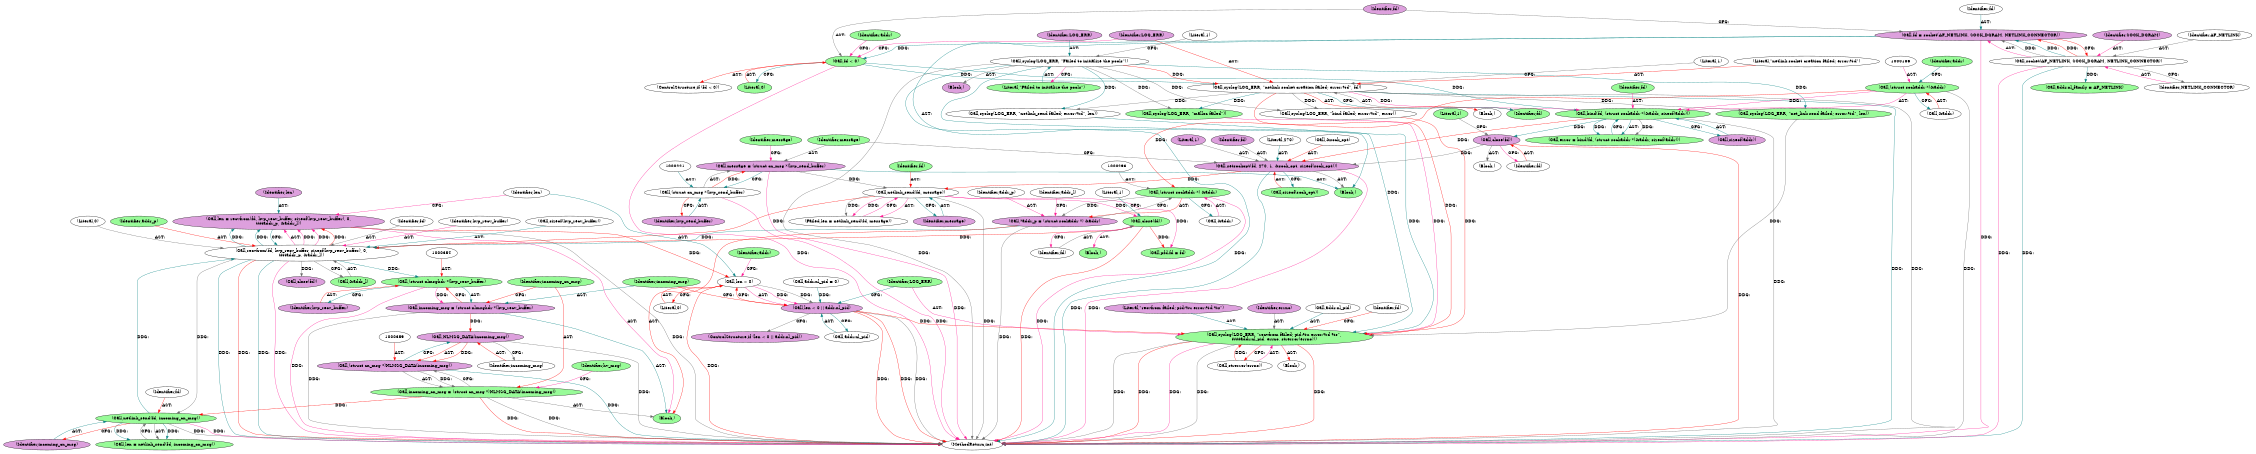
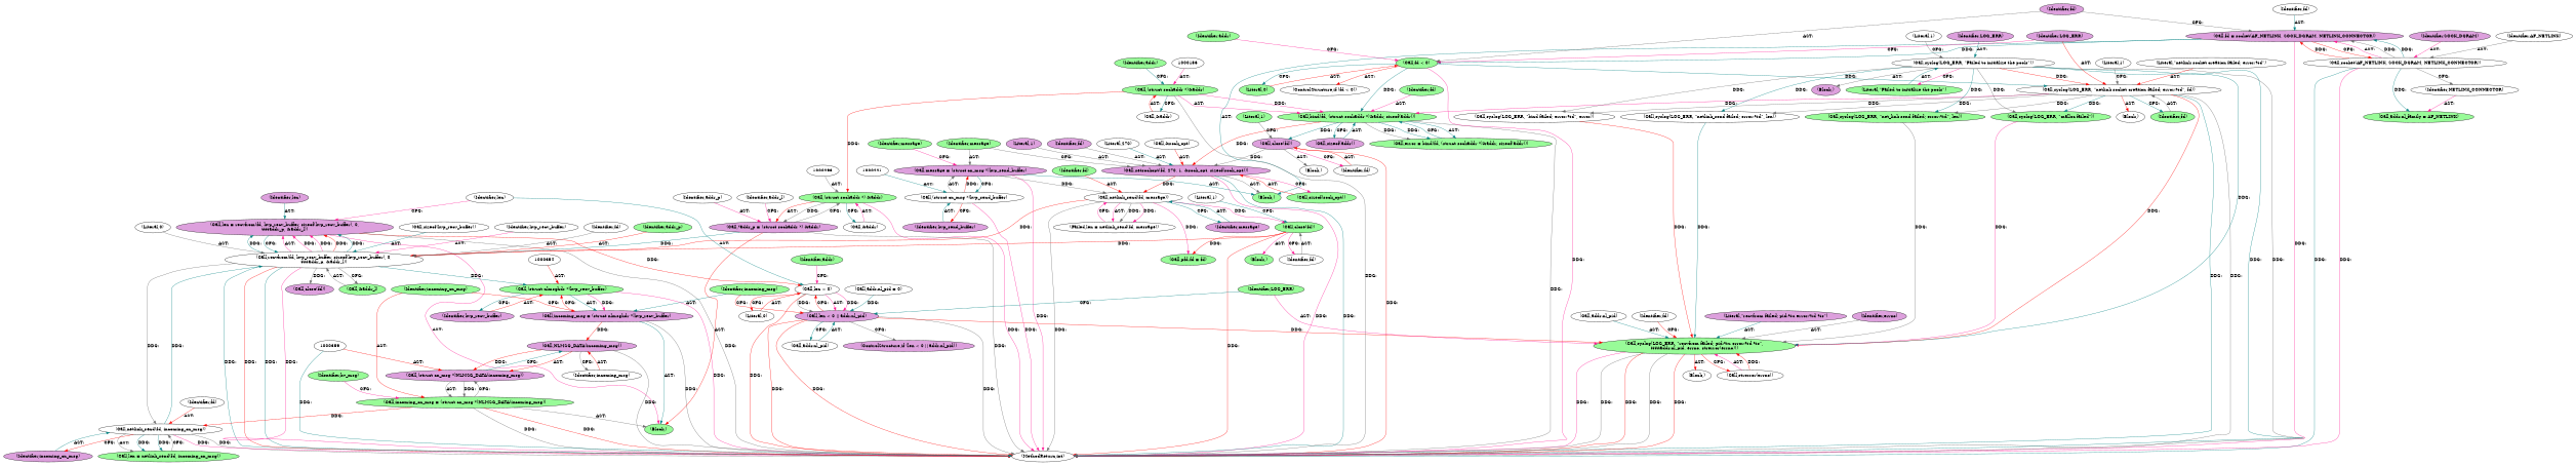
  digraph {
    fontname="DejaVu Serif"
    node [fillcolor=white fontname="DejaVu Serif" style=filled]
    edge [color=teal fontname="DejaVu Serif"]
    n1 [fillcolor=plum label="(Call,len = recvfrom(fd, kvp_recv_buffer, sizeof(kvp_recv_buffer), 0,\n\t\t\t\taddr_p, &addr_l))"]
    n2 [label="(Call,recvfrom(fd, kvp_recv_buffer, sizeof(kvp_recv_buffer), 0,\n\t\t\t\taddr_p, &addr_l))"]
    n3 [label="(Call,len < 0)"]
    n4 [label="(MethodReturn,int)"]
    n5 [fillcolor=palegreen label="(Block,)"]
-   n6 [fillcolor=palegreen label="(Call,netlink_send(fd, incoming_cn_msg))"]
+   n6 [label="(Call,netlink_send(fd, incoming_cn_msg))"]
    n7 [fillcolor=palegreen label="(Call,(struct nlmsghdr *)kvp_recv_buffer)"]
    n8 [fillcolor=plum label="(Call,close(fd))"]
    n9 [fillcolor=palegreen label="(Call,&addr_l)"]
    n10 [fillcolor=plum label="(Call,len < 0 || addr.nl_pid)"]
    n11 [label="(Literal,0)"]
    n12 [fillcolor=palegreen label="(Call,len = netlink_send(fd, incoming_cn_msg))"]
    n13 [fillcolor=plum label="(Identifier,incoming_cn_msg)"]
    n14 [fillcolor=plum label="(Call,incoming_msg = (struct nlmsghdr *)kvp_recv_buffer)"]
    n15 [fillcolor=plum label="(Identifier,kvp_recv_buffer)"]
    n16 [fillcolor=palegreen label="(Call,incoming_cn_msg = (struct cn_msg *)NLMSG_DATA(incoming_msg))"]
    n17 [fillcolor=plum label="(Call,(struct cn_msg *)NLMSG_DATA(incoming_msg))"]
    n18 [fillcolor=plum label="(Call,NLMSG_DATA(incoming_msg))"]
    n19 [label="(Identifier,incoming_msg)"]
    n20 [label="(Call,netlink_send(fd, message))"]
    n21 [fillcolor=palegreen label="(Call,close(fd))"]
    n22 [fillcolor=plum label="(Identifier,message)"]
    n23 [fillcolor=palegreen label="(Call,pfd.fd = fd)"]
    n24 [label="(Failed,len = netlink_send(fd, message))"]
    n25 [fillcolor=palegreen label="(Block,)"]
    n26 [label="(Identifier,fd)"]
    n27 [fillcolor=plum label="(Call,setsockopt(fd, 270, 1, &sock_opt, sizeof(sock_opt)))"]
    n28 [fillcolor=palegreen label="(Call,sizeof(sock_opt))"]
    n29 [fillcolor=palegreen label="(Block,)"]
    n30 [fillcolor=plum label="(Call,close(fd))"]
    n31 [label="(Identifier,fd)"]
    n32 [label="(Block,)"]
    n33 [fillcolor=palegreen label="(Call,bind(fd, (struct sockaddr *)&addr, sizeof(addr)))"]
    n34 [fillcolor=plum label="(Call,sizeof(addr))"]
    n35 [fillcolor=palegreen label="(Call,error = bind(fd, (struct sockaddr *)&addr, sizeof(addr)))"]
    n36 [fillcolor=palegreen label="(Call,fd < 0)"]
    n37 [label="(Call,syslog(LOG_ERR, \"netlink socket creation failed; error:%d\", fd))"]
    n38 [label="(ControlStructure,if (fd < 0))"]
    n39 [fillcolor=palegreen label="(Literal,0)"]
    n40 [fillcolor=palegreen label="(Call,syslog(LOG_ERR, \"recvfrom failed; pid:%u error:%d %s\",\n\t\t\t\t\taddr.nl_pid, errno, strerror(errno)))"]
    n41 [label="(Call,syslog(LOG_ERR, \"netlink_send failed; error:%d\", len))"]
    n42 [fillcolor=palegreen label="(Call,syslog(LOG_ERR, \"net_link send failed; error:%d\", len))"]
    n43 [label="(Block,)"]
    n44 [fillcolor=palegreen label="(Identifier,fd)"]
    n45 [fillcolor=palegreen label="(Call,syslog(LOG_ERR, \"malloc failed\"))"]
    n46 [label="(Call,syslog(LOG_ERR, \"bind failed; error:%d\", error))"]
    n47 [fillcolor=plum label="(Call,fd = socket(AF_NETLINK, SOCK_DGRAM, NETLINK_CONNECTOR))"]
    n48 [label="(Call,socket(AF_NETLINK, SOCK_DGRAM, NETLINK_CONNECTOR))"]
    n49 [label="(Identifier,NETLINK_CONNECTOR)"]
    n50 [fillcolor=palegreen label="(Call,addr.nl_family = AF_NETLINK)"]
    n51 [label="(Block,)"]
    n52 [label="(Call,strerror(errno))"]
    n53 [label="(Call,syslog(LOG_ERR, \"Failed to initialize the pools\"))"]
    n54 [fillcolor=plum label="(Block,)"]
    n55 [fillcolor=palegreen label="(Literal,\"Failed to initialize the pools\")"]
    n56 [fillcolor=palegreen label="(Call,(struct sockaddr *)&addr)"]
    n57 [fillcolor=palegreen label="(Call,(struct sockaddr *) &addr)"]
    n58 [label="(Call,&addr)"]
    n59 [fillcolor=plum label="(Call,*addr_p = (struct sockaddr *) &addr)"]
    n60 [label="(Call,&addr)"]
    n61 [fillcolor=plum label="(Call,message = (struct cn_msg *)kvp_send_buffer)"]
    n62 [label="(Call,(struct cn_msg *)kvp_send_buffer)"]
    n63 [fillcolor=plum label="(Identifier,kvp_send_buffer)"]
    n64 [label="(Call,addr.nl_pid)"]
    n65 [fillcolor=plum label="(ControlStructure,if (len < 0 || addr.nl_pid))"]
    n66 [fillcolor=palegreen label="(Identifier,addr)"]
    n67 [fillcolor=palegreen label="(Identifier,message)"]
    n68 [fillcolor=plum label="(Identifier,fd)"]
    n69 [fillcolor=plum label="(Literal,\"recvfrom failed; pid:%u error:%d %s\")"]
    n70 [fillcolor=palegreen label="(Identifier,addr_p)"]
    n71 [label="(Literal,1)"]
    n72 [label="(Identifier,addr_l)"]
    n73 [label="(Literal,0)"]
    n74 [fillcolor=plum label="(Identifier,LOG_ERR)"]
    n75 [fillcolor=plum label="(Identifier,LOG_ERR)"]
    n76 [label="(Identifier,len)"]
    n77 [fillcolor=plum label="(Identifier,errno)"]
    n78 [fillcolor=palegreen label="(Identifier,LOG_ERR)"]
    n79 [fillcolor=plum label="(Identifier,fd)"]
    n80 [fillcolor=palegreen label="(Identifier,incoming_cn_msg)"]
    n81 [label="(Literal,1)"]
    n82 [label="(Call,sizeof(kvp_recv_buffer))"]
    n83 [label="(Identifier,addr_p)"]
    n84 [label="(Literal,270)"]
    n85 [fillcolor=palegreen label="(Identifier,message)"]
    n86 [label="(Literal,1)"]
    n87 [fillcolor=palegreen label="(Identifier,incoming_msg)"]
    n88 [fillcolor=palegreen label="(Identifier,fd)"]
    n89 [fillcolor=plum label="(Identifier,len)"]
    n90 [label="(Identifier,fd)"]
    n91 [label="(Call,&sock_opt)"]
    n92 [label="(Identifier,fd)"]
    n93 [label="(Literal,\"netlink socket creation failed; error:%d\")"]
    n94 [fillcolor=palegreen label="(Identifier,hv_msg)"]
    n95 [label="(Call,addr.nl_pid = 0)"]
    n96 [label="(Identifier,fd)"]
    n97 [fillcolor=plum label="(Identifier,SOCK_DGRAM)"]
    n98 [label="(Call,addr.nl_pid)"]
    n99 [fillcolor=palegreen label="(Identifier,addr)"]
    n100 [fillcolor=palegreen label="(Literal,1)"]
    n101 [label="(Identifier,fd)"]
    n102 [fillcolor=plum label="(Literal,1)"]
    n103 [label="(Identifier,kvp_recv_buffer)"]
    n104 [fillcolor=palegreen label="(Identifier,addr)"]
    n105 [fillcolor=palegreen label="(Identifier,fd)"]
    n106 [label="(Identifier,AF_NETLINK)"]
    1000359
    1000354
    1000186
    1000221
    1000293
    n1 -> n2 [label="CFG: "]
    n1 -> n3 [color=red label="DDG: "]
    n1 -> n4 [color=gray40 label="DDG: "]
    n1 -> n5 [color=deeppink label="AST: "]
    n2 -> n1 [color=deeppink label="AST: "]
    n2 -> n1 [color=deeppink label="DDG: "]
    n2 -> n1 [color=deeppink label="DDG: "]
    n2 -> n1 [color=red label="DDG: "]
    n2 -> n1 [label="DDG: "]
    n2 -> n1 [label="DDG: "]
    n2 -> n4 [label="DDG: "]
    n2 -> n4 [color=red label="DDG: "]
    n2 -> n4 [label="DDG: "]
    n2 -> n4 [color=deeppink label="DDG: "]
    n2 -> n6 [color=gray40 label="DDG: "]
    n2 -> n7 [label="DDG: "]
    n2 -> n8 [color=gray40 label="DDG: "]
    n2 -> n9 [color=gray40 label="CFG: "]
    n3 -> n4 [color=red label="DDG: "]
    n3 -> n10 [color=deeppink label="AST: "]
    n3 -> n10 [color=deeppink label="DDG: "]
    n3 -> n10 [color=gray40 label="DDG: "]
    n3 -> n11 [color=red label="CFG: "]
    n6 -> n2 [label="DDG: "]
    n6 -> n4 [color=gray40 label="DDG: "]
    n6 -> n4 [color=deeppink label="DDG: "]
    n6 -> n12 [color=gray40 label="AST: "]
    n6 -> n12 [label="DDG: "]
    n6 -> n12 [label="DDG: "]
    n6 -> n13 [color=red label="CFG: "]
    n7 -> n4 [color=deeppink label="DDG: "]
    n7 -> n14 [label="AST: "]
    n7 -> n14 [color=deeppink label="DDG: "]
    n7 -> n15 [label="CFG: "]
    n9 -> n2 [color=gray40 label="AST: "]
    n10 -> n3 [color=red label="CFG: "]
    n10 -> n4 [color=gray40 label="DDG: "]
    n10 -> n4 [color=red label="DDG: "]
    n10 -> n4 [color=red label="DDG: "]
    n10 -> n40 [color=red label="DDG: "]
    n10 -> n64 [label="CFG: "]
    n10 -> n65 [color=gray40 label="CFG: "]
    n11 -> n3 [color=red label="AST: "]
    n12 -> n6 [color=gray40 label="CFG: "]
    n13 -> n6 [label="AST: "]
    n14 -> n4 [color=gray40 label="DDG: "]
    n14 -> n5 [label="AST: "]
    n14 -> n7 [color=red label="CFG: "]
    n14 -> n18 [color=red label="DDG: "]
    n15 -> n7 [color=red label="AST: "]
    n16 -> n4 [color=gray40 label="DDG: "]
    n16 -> n4 [color=red label="DDG: "]
    n16 -> n5 [color=gray40 label="AST: "]
    n16 -> n6 [color=red label="DDG: "]
    n16 -> n17 [color=gray40 label="CFG: "]
-   n17 -> n4 [label="DDG: "]
+   1000359 -> n4 [label="DDG: "]
    n17 -> n16 [color=gray40 label="AST: "]
    n17 -> n16 [color=gray40 label="DDG: "]
    n17 -> n18 [label="CFG: "]
    n18 -> n4 [color=gray40 label="DDG: "]
    n18 -> n17 [color=red label="AST: "]
    n18 -> n17 [color=red label="DDG: "]
    n18 -> n19 [color=gray40 label="CFG: "]
    n19 -> n18 [color=red label="AST: "]
    n20 -> n2 [color=red label="DDG: "]
    n20 -> n4 [color=gray40 label="DDG: "]
    n20 -> n21 [color=deeppink label="DDG: "]
    n20 -> n22 [label="CFG: "]
    n20 -> n23 [color=deeppink label="DDG: "]
    n20 -> n24 [color=deeppink label="AST: "]
    n20 -> n24 [color=gray40 label="DDG: "]
    n20 -> n24 [color=deeppink label="DDG: "]
    n21 -> n2 [color=red label="DDG: "]
    n21 -> n4 [color=red label="DDG: "]
    n21 -> n23 [color=red label="DDG: "]
    n21 -> n25 [color=deeppink label="AST: "]
    n21 -> n26 [color=deeppink label="CFG: "]
    n22 -> n20 [label="AST: "]
    n24 -> n20 [color=deeppink label="CFG: "]
    n26 -> n21 [color=gray40 label="AST: "]
    n27 -> n4 [color=deeppink label="DDG: "]
    n27 -> n4 [label="DDG: "]
    n27 -> n20 [color=red label="DDG: "]
-   n27 -> n28 [label="CFG: "]
+   n27 -> n28 [color=deeppink label="CFG: "]
    n27 -> n29 [color=gray40 label="AST: "]
    n28 -> n27 [color=red label="AST: "]
    n30 -> n4 [color=red label="DDG: "]
    n30 -> n27 [color=gray40 label="DDG: "]
    n30 -> n31 [color=deeppink label="CFG: "]
    n30 -> n32 [color=gray40 label="AST: "]
    n31 -> n30 [color=red label="AST: "]
    n33 -> n4 [color=gray40 label="DDG: "]
    n33 -> n27 [color=red label="DDG: "]
    n33 -> n30 [label="DDG: "]
    n33 -> n34 [label="CFG: "]
    n33 -> n35 [label="AST: "]
    n33 -> n35 [color=gray40 label="DDG: "]
    n33 -> n35 [label="DDG: "]
    n34 -> n33 [label="AST: "]
    n35 -> n33 [label="CFG: "]
    n36 -> n4 [color=deeppink label="DDG: "]
    n36 -> n33 [label="DDG: "]
    n36 -> n37 [label="DDG: "]
    n36 -> n38 [color=red label="AST: "]
    n36 -> n39 [label="CFG: "]
    n37 -> n4 [label="DDG: "]
    n37 -> n4 [color=gray40 label="DDG: "]
    n37 -> n33 [color=deeppink label="DDG: "]
    n37 -> n40 [color=red label="DDG: "]
    n37 -> n41 [color=gray40 label="DDG: "]
    n37 -> n42 [color=gray40 label="DDG: "]
    n37 -> n43 [color=red label="AST: "]
    n37 -> n44 [label="CFG: "]
    n37 -> n45 [label="DDG: "]
    n37 -> n46 [color=gray40 label="DDG: "]
    n39 -> n36 [color=red label="AST: "]
    n40 -> n4 [color=red label="DDG: "]
    n40 -> n4 [color=deeppink label="DDG: "]
    n40 -> n4 [color=gray40 label="DDG: "]
    n40 -> n4 [color=red label="DDG: "]
    n40 -> n4 [color=gray40 label="DDG: "]
    n40 -> n51 [color=red label="AST: "]
    n40 -> n52 [color=red label="CFG: "]
    n41 -> n40 [label="DDG: "]
    n42 -> n40 [color=gray40 label="DDG: "]
    n44 -> n37 [color=gray40 label="AST: "]
    n45 -> n40 [color=deeppink label="DDG: "]
    n46 -> n40 [color=red label="DDG: "]
    n47 -> n4 [color=deeppink label="DDG: "]
    n47 -> n29 [label="AST: "]
    n47 -> n36 [label="DDG: "]
    n47 -> n48 [color=red label="CFG: "]
    n48 -> n4 [label="DDG: "]
    n48 -> n4 [color=deeppink label="DDG: "]
    n48 -> n47 [color=deeppink label="AST: "]
    n48 -> n47 [color=gray40 label="DDG: "]
    n48 -> n47 [label="DDG: "]
    n48 -> n47 [color=red label="DDG: "]
    n48 -> n49 [color=gray40 label="CFG: "]
    n48 -> n50 [label="DDG: "]
-   n49 -> n48 [color=deeppink label="AST: "]
+   n49 -> n50 [color=deeppink label="AST: "]
    n52 -> n40 [color=deeppink label="AST: "]
    n52 -> n40 [color=red label="DDG: "]
    n53 -> n4 [label="DDG: "]
    n53 -> n4 [color=gray40 label="DDG: "]
    n53 -> n37 [color=red label="DDG: "]
    n53 -> n40 [label="DDG: "]
    n53 -> n41 [label="DDG: "]
    n53 -> n42 [label="DDG: "]
    n53 -> n45 [color=gray40 label="DDG: "]
    n53 -> n46 [color=gray40 label="DDG: "]
    n53 -> n54 [color=gray40 label="AST: "]
    n53 -> n55 [color=deeppink label="CFG: "]
    n55 -> n53 [label="AST: "]
    n56 -> n4 [color=gray40 label="DDG: "]
    n56 -> n33 [color=deeppink label="AST: "]
    n56 -> n33 [color=deeppink label="DDG: "]
    n56 -> n57 [color=red label="DDG: "]
    n56 -> n58 [label="CFG: "]
    n57 -> n4 [color=deeppink label="DDG: "]
    n57 -> n59 [color=red label="AST: "]
    n57 -> n59 [color=gray40 label="DDG: "]
    n57 -> n60 [label="CFG: "]
    n58 -> n56 [color=red label="AST: "]
    n59 -> n2 [label="DDG: "]
    n59 -> n4 [color=gray40 label="DDG: "]
    n59 -> n5 [color=red label="AST: "]
    n59 -> n57 [color=gray40 label="CFG: "]
    n60 -> n57 [color=deeppink label="AST: "]
    n61 -> n4 [color=deeppink label="DDG: "]
    n61 -> n20 [color=gray40 label="DDG: "]
    n61 -> n29 [label="AST: "]
    n61 -> n62 [label="CFG: "]
    n62 -> n4 [color=deeppink label="DDG: "]
    n62 -> n61 [color=gray40 label="AST: "]
    n62 -> n61 [color=red label="DDG: "]
    n62 -> n63 [color=red label="CFG: "]
    n63 -> n62 [label="AST: "]
    n64 -> n10 [label="AST: "]
    n66 -> n3 [color=deeppink label="CFG: "]
    n67 -> n27 [color=gray40 label="CFG: "]
    n67 -> n61 [color=gray40 label="AST: "]
    n68 -> n27 [color=gray40 label="AST: "]
    n69 -> n40 [label="AST: "]
    n70 -> n2 [color=red label="AST: "]
    n71 -> n37 [color=gray40 label="CFG: "]
    n72 -> n59 [color=deeppink label="CFG: "]
    n73 -> n2 [color=gray40 label="AST: "]
    n74 -> n36 [color=deeppink label="CFG: "]
    n74 -> n37 [color=red label="AST: "]
    n75 -> n53 [label="AST: "]
    n76 -> n1 [color=deeppink label="CFG: "]
    n76 -> n3 [label="AST: "]
    n77 -> n40 [color=gray40 label="AST: "]
    n78 -> n10 [label="CFG: "]
    n78 -> n40 [color=deeppink label="AST: "]
    n79 -> n36 [color=gray40 label="AST: "]
    n79 -> n47 [color=gray40 label="CFG: "]
    n80 -> n14 [color=red label="CFG: "]
    n80 -> n16 [color=red label="AST: "]
    n81 -> n53 [color=gray40 label="CFG: "]
    n82 -> n2 [label="AST: "]
    n83 -> n59 [color=deeppink label="AST: "]
    n84 -> n27 [label="AST: "]
    n85 -> n61 [color=deeppink label="CFG: "]
    n86 -> n21 [label="CFG: "]
    n87 -> n10 [color=red label="CFG: "]
    n87 -> n14 [label="AST: "]
    n88 -> n33 [color=deeppink label="AST: "]
    n89 -> n1 [label="AST: "]
    n90 -> n6 [color=red label="AST: "]
    n91 -> n27 [color=red label="AST: "]
    n92 -> n2 [color=gray40 label="AST: "]
    n93 -> n37 [color=red label="AST: "]
    n94 -> n16 [color=deeppink label="CFG: "]
    n95 -> n10 [label="DDG: "]
    n96 -> n47 [label="AST: "]
    n97 -> n48 [color=deeppink label="AST: "]
    n98 -> n40 [label="AST: "]
    n99 -> n56 [label="CFG: "]
    n100 -> n30 [color=gray40 label="CFG: "]
    n101 -> n40 [color=red label="CFG: "]
    n102 -> n27 [color=gray40 label="AST: "]
    n103 -> n2 [color=deeppink label="AST: "]
    n104 -> n36 [color=deeppink label="CFG: "]
    n105 -> n20 [color=red label="AST: "]
    n106 -> n48 [color=gray40 label="AST: "]
    1000359 -> n17 [color=red label="AST: "]
    1000354 -> n7 [color=red label="AST: "]
    1000186 -> n56 [color=deeppink label="AST: "]
    1000221 -> n62 [label="AST: "]
    1000293 -> n57 [color=gray40 label="AST: "]
  }
